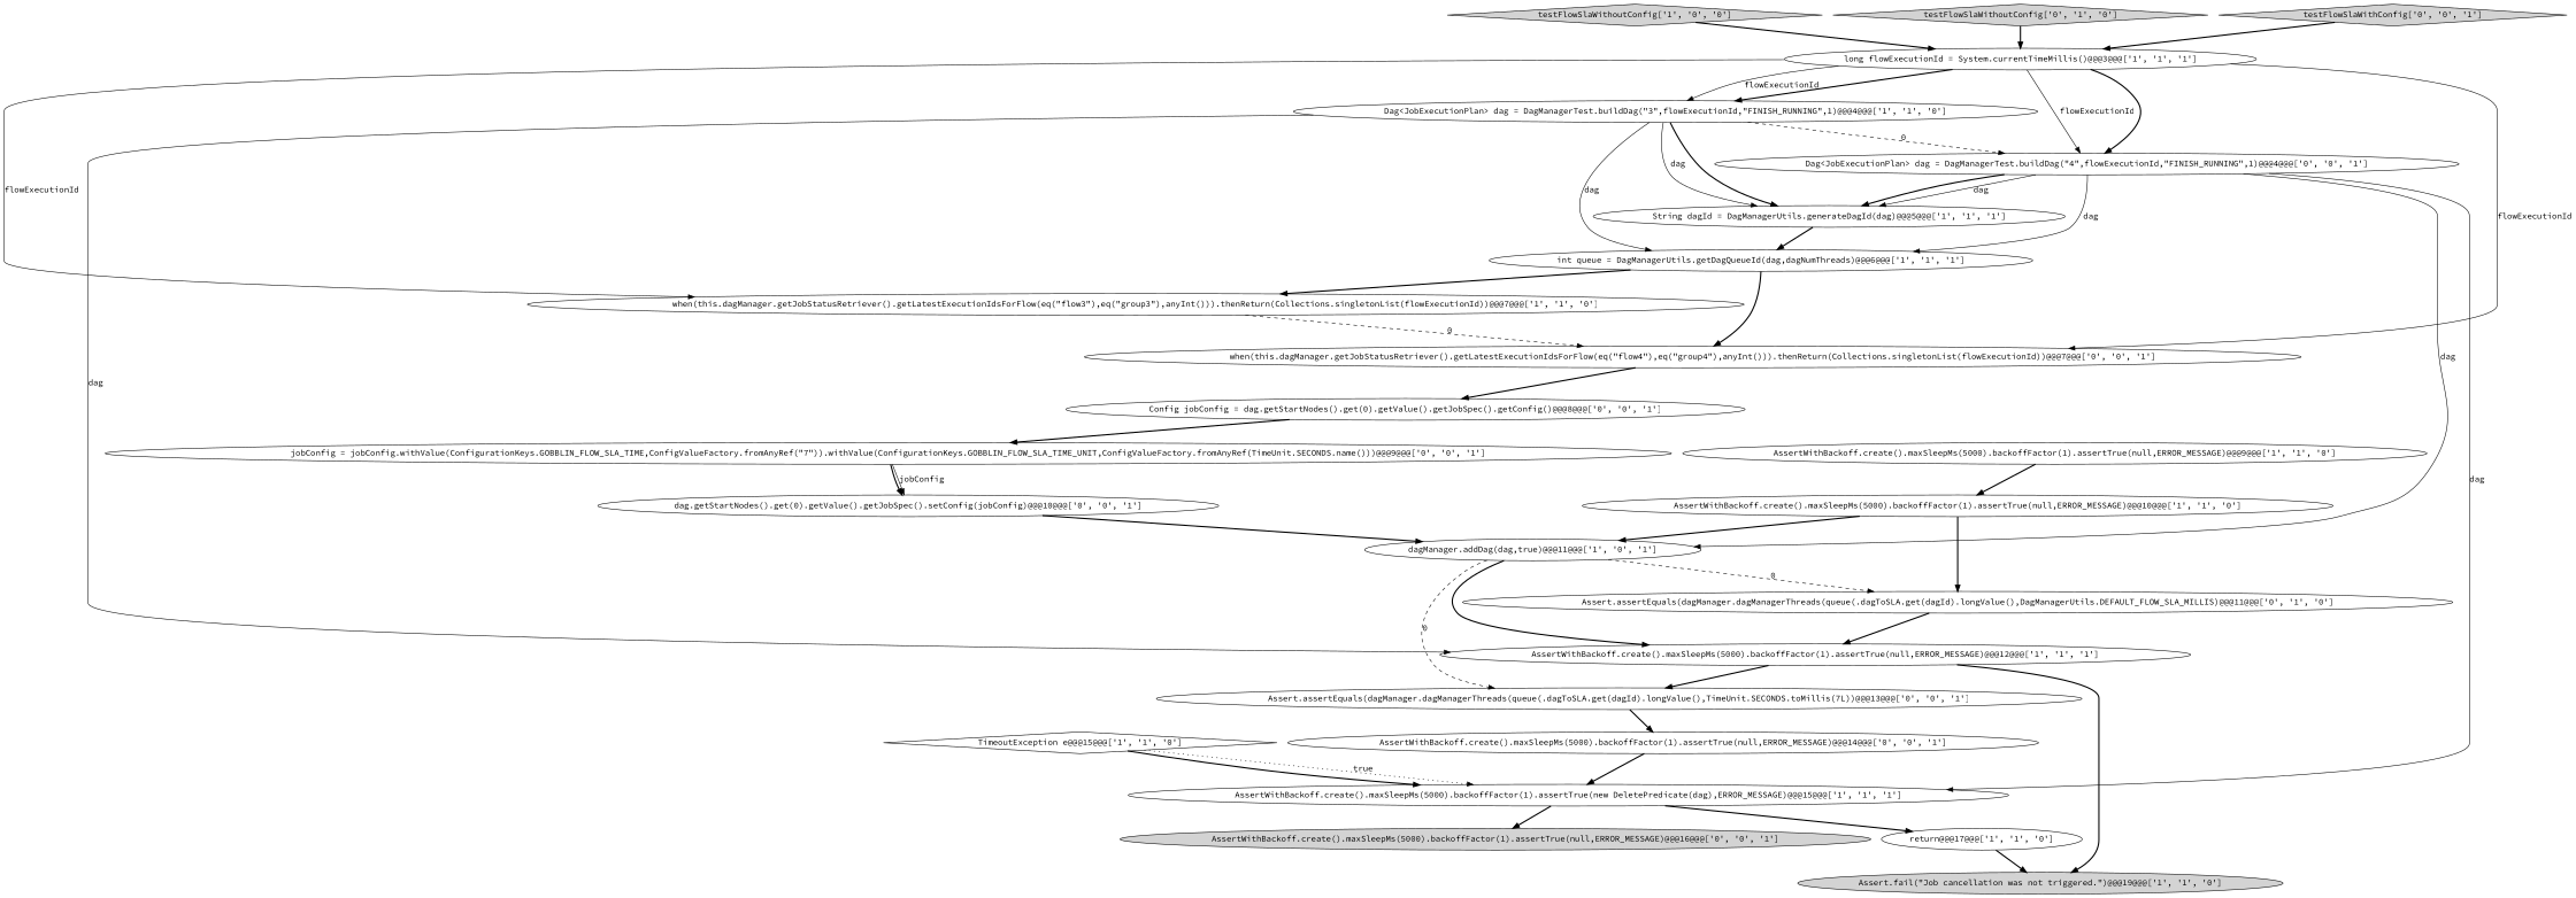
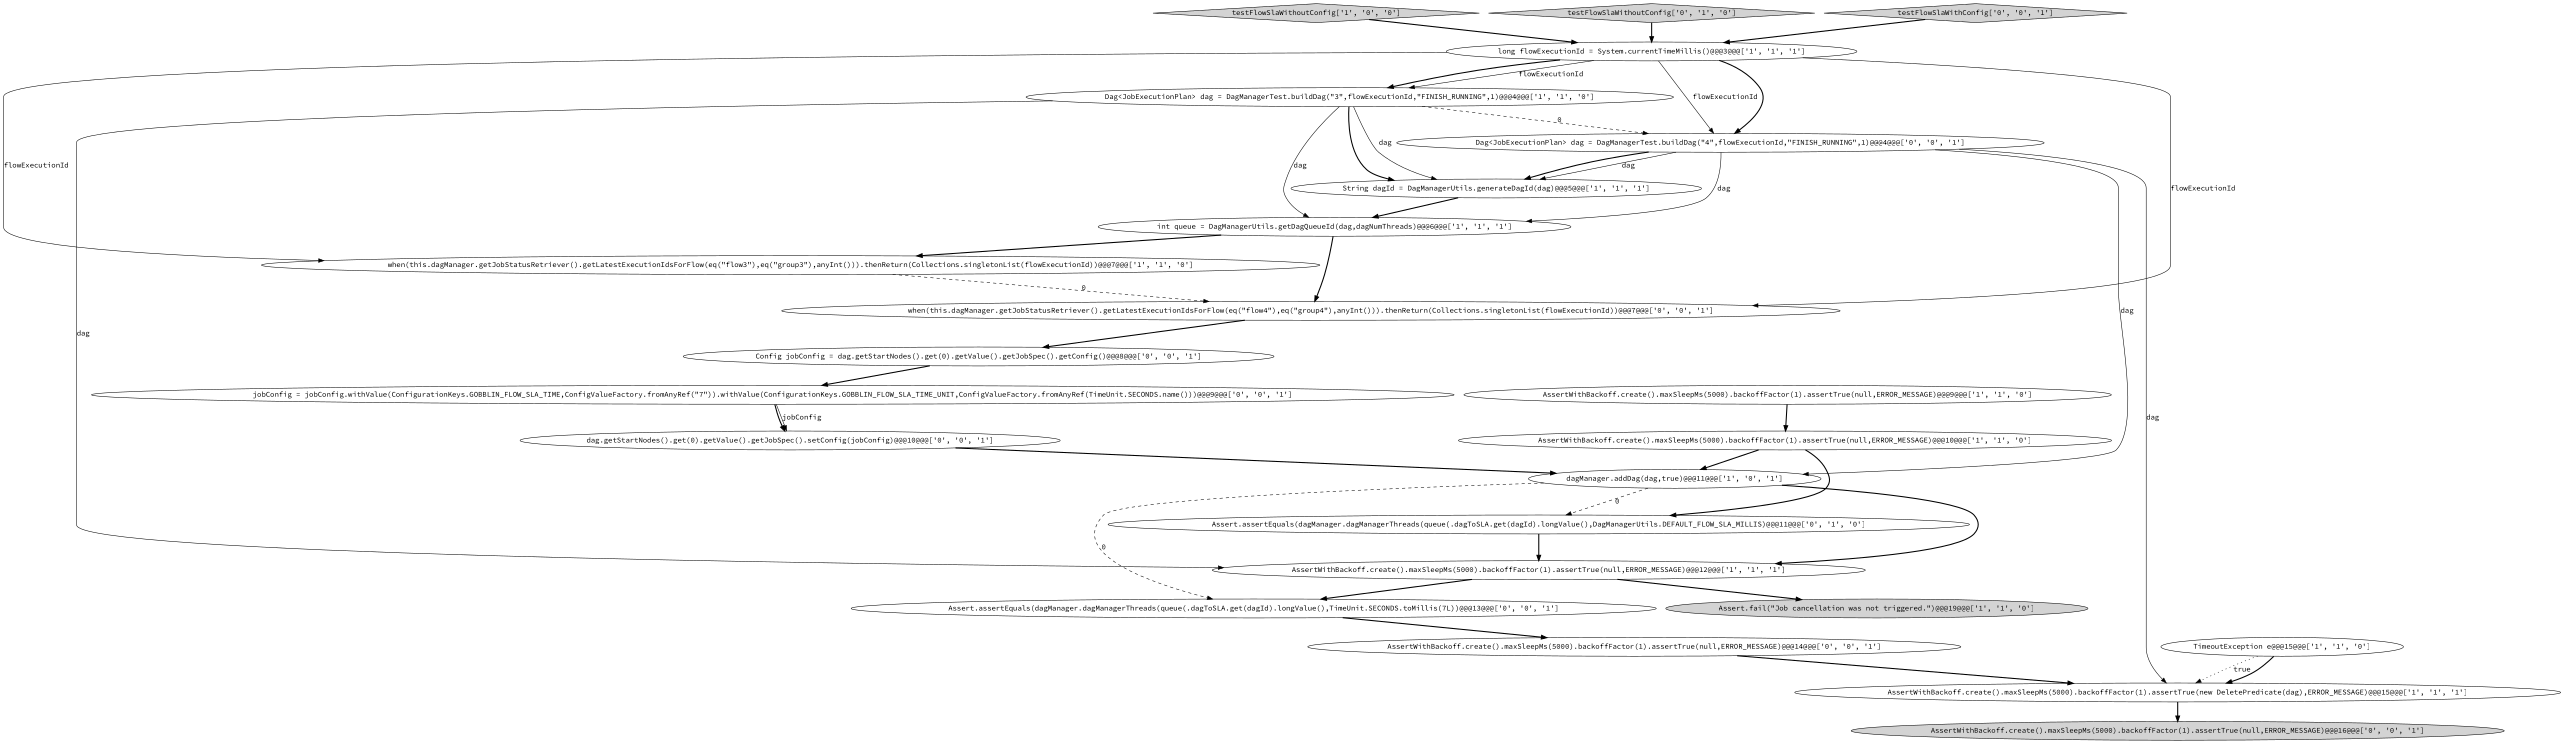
  digraph {
    fontname="Source Code Pro"
    node [fillcolor=white fontname="Source Code Pro" shape=ellipse style=filled]
    edge [fontname="Source Code Pro" style=bold]
    n1 [label="Config jobConfig = dag.getStartNodes().get(0).getValue().getJobSpec().getConfig()@@@8@@@['0', '0', '1']"]
    n2 [label="jobConfig = jobConfig.withValue(ConfigurationKeys.GOBBLIN_FLOW_SLA_TIME,ConfigValueFactory.fromAnyRef(\"7\")).withValue(ConfigurationKeys.GOBBLIN_FLOW_SLA_TIME_UNIT,ConfigValueFactory.fromAnyRef(TimeUnit.SECONDS.name()))@@@9@@@['0', '0', '1']"]
    n3 [label="dag.getStartNodes().get(0).getValue().getJobSpec().setConfig(jobConfig)@@@10@@@['0', '0', '1']"]
    n4 [label="Assert.assertEquals(dagManager.dagManagerThreads(queue(.dagToSLA.get(dagId).longValue(),TimeUnit.SECONDS.toMillis(7L))@@@13@@@['0', '0', '1']"]
    n5 [label="AssertWithBackoff.create().maxSleepMs(5000).backoffFactor(1).assertTrue(null,ERROR_MESSAGE)@@@14@@@['0', '0', '1']"]
    n6 [label="AssertWithBackoff.create().maxSleepMs(5000).backoffFactor(1).assertTrue(new DeletePredicate(dag),ERROR_MESSAGE)@@@15@@@['1', '1', '1']"]
    n7 [fillcolor=lightgray label="testFlowSlaWithoutConfig['1', '0', '0']" shape=diamond]
    n8 [label="long flowExecutionId = System.currentTimeMillis()@@@3@@@['1', '1', '1']"]
    n9 [label="Dag<JobExecutionPlan> dag = DagManagerTest.buildDag(\"3\",flowExecutionId,\"FINISH_RUNNING\",1)@@@4@@@['1', '1', '0']"]
    n10 [label="Dag<JobExecutionPlan> dag = DagManagerTest.buildDag(\"4\",flowExecutionId,\"FINISH_RUNNING\",1)@@@4@@@['0', '0', '1']"]
    n11 [label="when(this.dagManager.getJobStatusRetriever().getLatestExecutionIdsForFlow(eq(\"flow3\"),eq(\"group3\"),anyInt())).thenReturn(Collections.singletonList(flowExecutionId))@@@7@@@['1', '1', '0']"]
    n12 [label="when(this.dagManager.getJobStatusRetriever().getLatestExecutionIdsForFlow(eq(\"flow4\"),eq(\"group4\"),anyInt())).thenReturn(Collections.singletonList(flowExecutionId))@@@7@@@['0', '0', '1']"]
    n13 [label="String dagId = DagManagerUtils.generateDagId(dag)@@@5@@@['1', '1', '1']"]
    n14 [label="int queue = DagManagerUtils.getDagQueueId(dag,dagNumThreads)@@@6@@@['1', '1', '1']"]
    n15 [label="AssertWithBackoff.create().maxSleepMs(5000).backoffFactor(1).assertTrue(null,ERROR_MESSAGE)@@@12@@@['1', '1', '1']"]
    n16 [fillcolor=lightgray label="Assert.fail(\"Job cancellation was not triggered.\")@@@19@@@['1', '1', '0']"]
    n17 [label="dagManager.addDag(dag,true)@@@11@@@['1', '0', '1']"]
    n18 [label="AssertWithBackoff.create().maxSleepMs(5000).backoffFactor(1).assertTrue(null,ERROR_MESSAGE)@@@9@@@['1', '1', '0']"]
    n19 [label="AssertWithBackoff.create().maxSleepMs(5000).backoffFactor(1).assertTrue(null,ERROR_MESSAGE)@@@10@@@['1', '1', '0']"]
    n20 [fillcolor=lightgray label="testFlowSlaWithoutConfig['0', '1', '0']" shape=diamond]
-   n21 [label="return@@@17@@@['1', '1', '0']"]
    n22 [fillcolor=lightgray label="AssertWithBackoff.create().maxSleepMs(5000).backoffFactor(1).assertTrue(null,ERROR_MESSAGE)@@@16@@@['0', '0', '1']"]
    n23 [label="Assert.assertEquals(dagManager.dagManagerThreads(queue(.dagToSLA.get(dagId).longValue(),DagManagerUtils.DEFAULT_FLOW_SLA_MILLIS)@@@11@@@['0', '1', '0']"]
-   n24 [label="TimeoutException e@@@15@@@['1', '1', '0']" shape=diamond]
+   n24 [label="TimeoutException e@@@15@@@['1', '1', '0']"]
    n25 [fillcolor=lightgray label="testFlowSlaWithConfig['0', '0', '1']" shape=diamond]
    n1 -> n2
    n2 -> n3
    n2 -> n3 [label=jobConfig style=solid]
    n3 -> n17
    n4 -> n5
    n5 -> n6
-   n6 -> n21
    n6 -> n22
    n7 -> n8
    n8 -> n9
    n8 -> n9 [label=flowExecutionId style=solid]
    n8 -> n10 [label=flowExecutionId style=solid]
    n8 -> n10
    n8 -> n11 [label=flowExecutionId style=solid]
    n8 -> n12 [label=flowExecutionId style=solid]
    n9 -> n10 [label=0 style=dashed]
    n9 -> n13
    n9 -> n13 [label=dag style=solid]
    n9 -> n14 [label=dag style=solid]
    n9 -> n15 [label=dag style=solid]
    n10 -> n6 [label=dag style=solid]
    n10 -> n13 [label=dag style=solid]
    n10 -> n13
    n10 -> n14 [label=dag style=solid]
    n10 -> n17 [label=dag style=solid]
    n11 -> n12 [label=0 style=dashed]
    n12 -> n1
    n13 -> n14
    n14 -> n11
    n14 -> n12
    n15 -> n4
    n15 -> n16
    n17 -> n4 [label=0 style=dashed]
    n17 -> n15
    n17 -> n23 [label=0 style=dashed]
    n18 -> n19
    n19 -> n17
    n19 -> n23
    n20 -> n8
-   n21 -> n16
    n23 -> n15
    n24 -> n6 [label=true style=dotted]
    n24 -> n6
    n25 -> n8
  }
